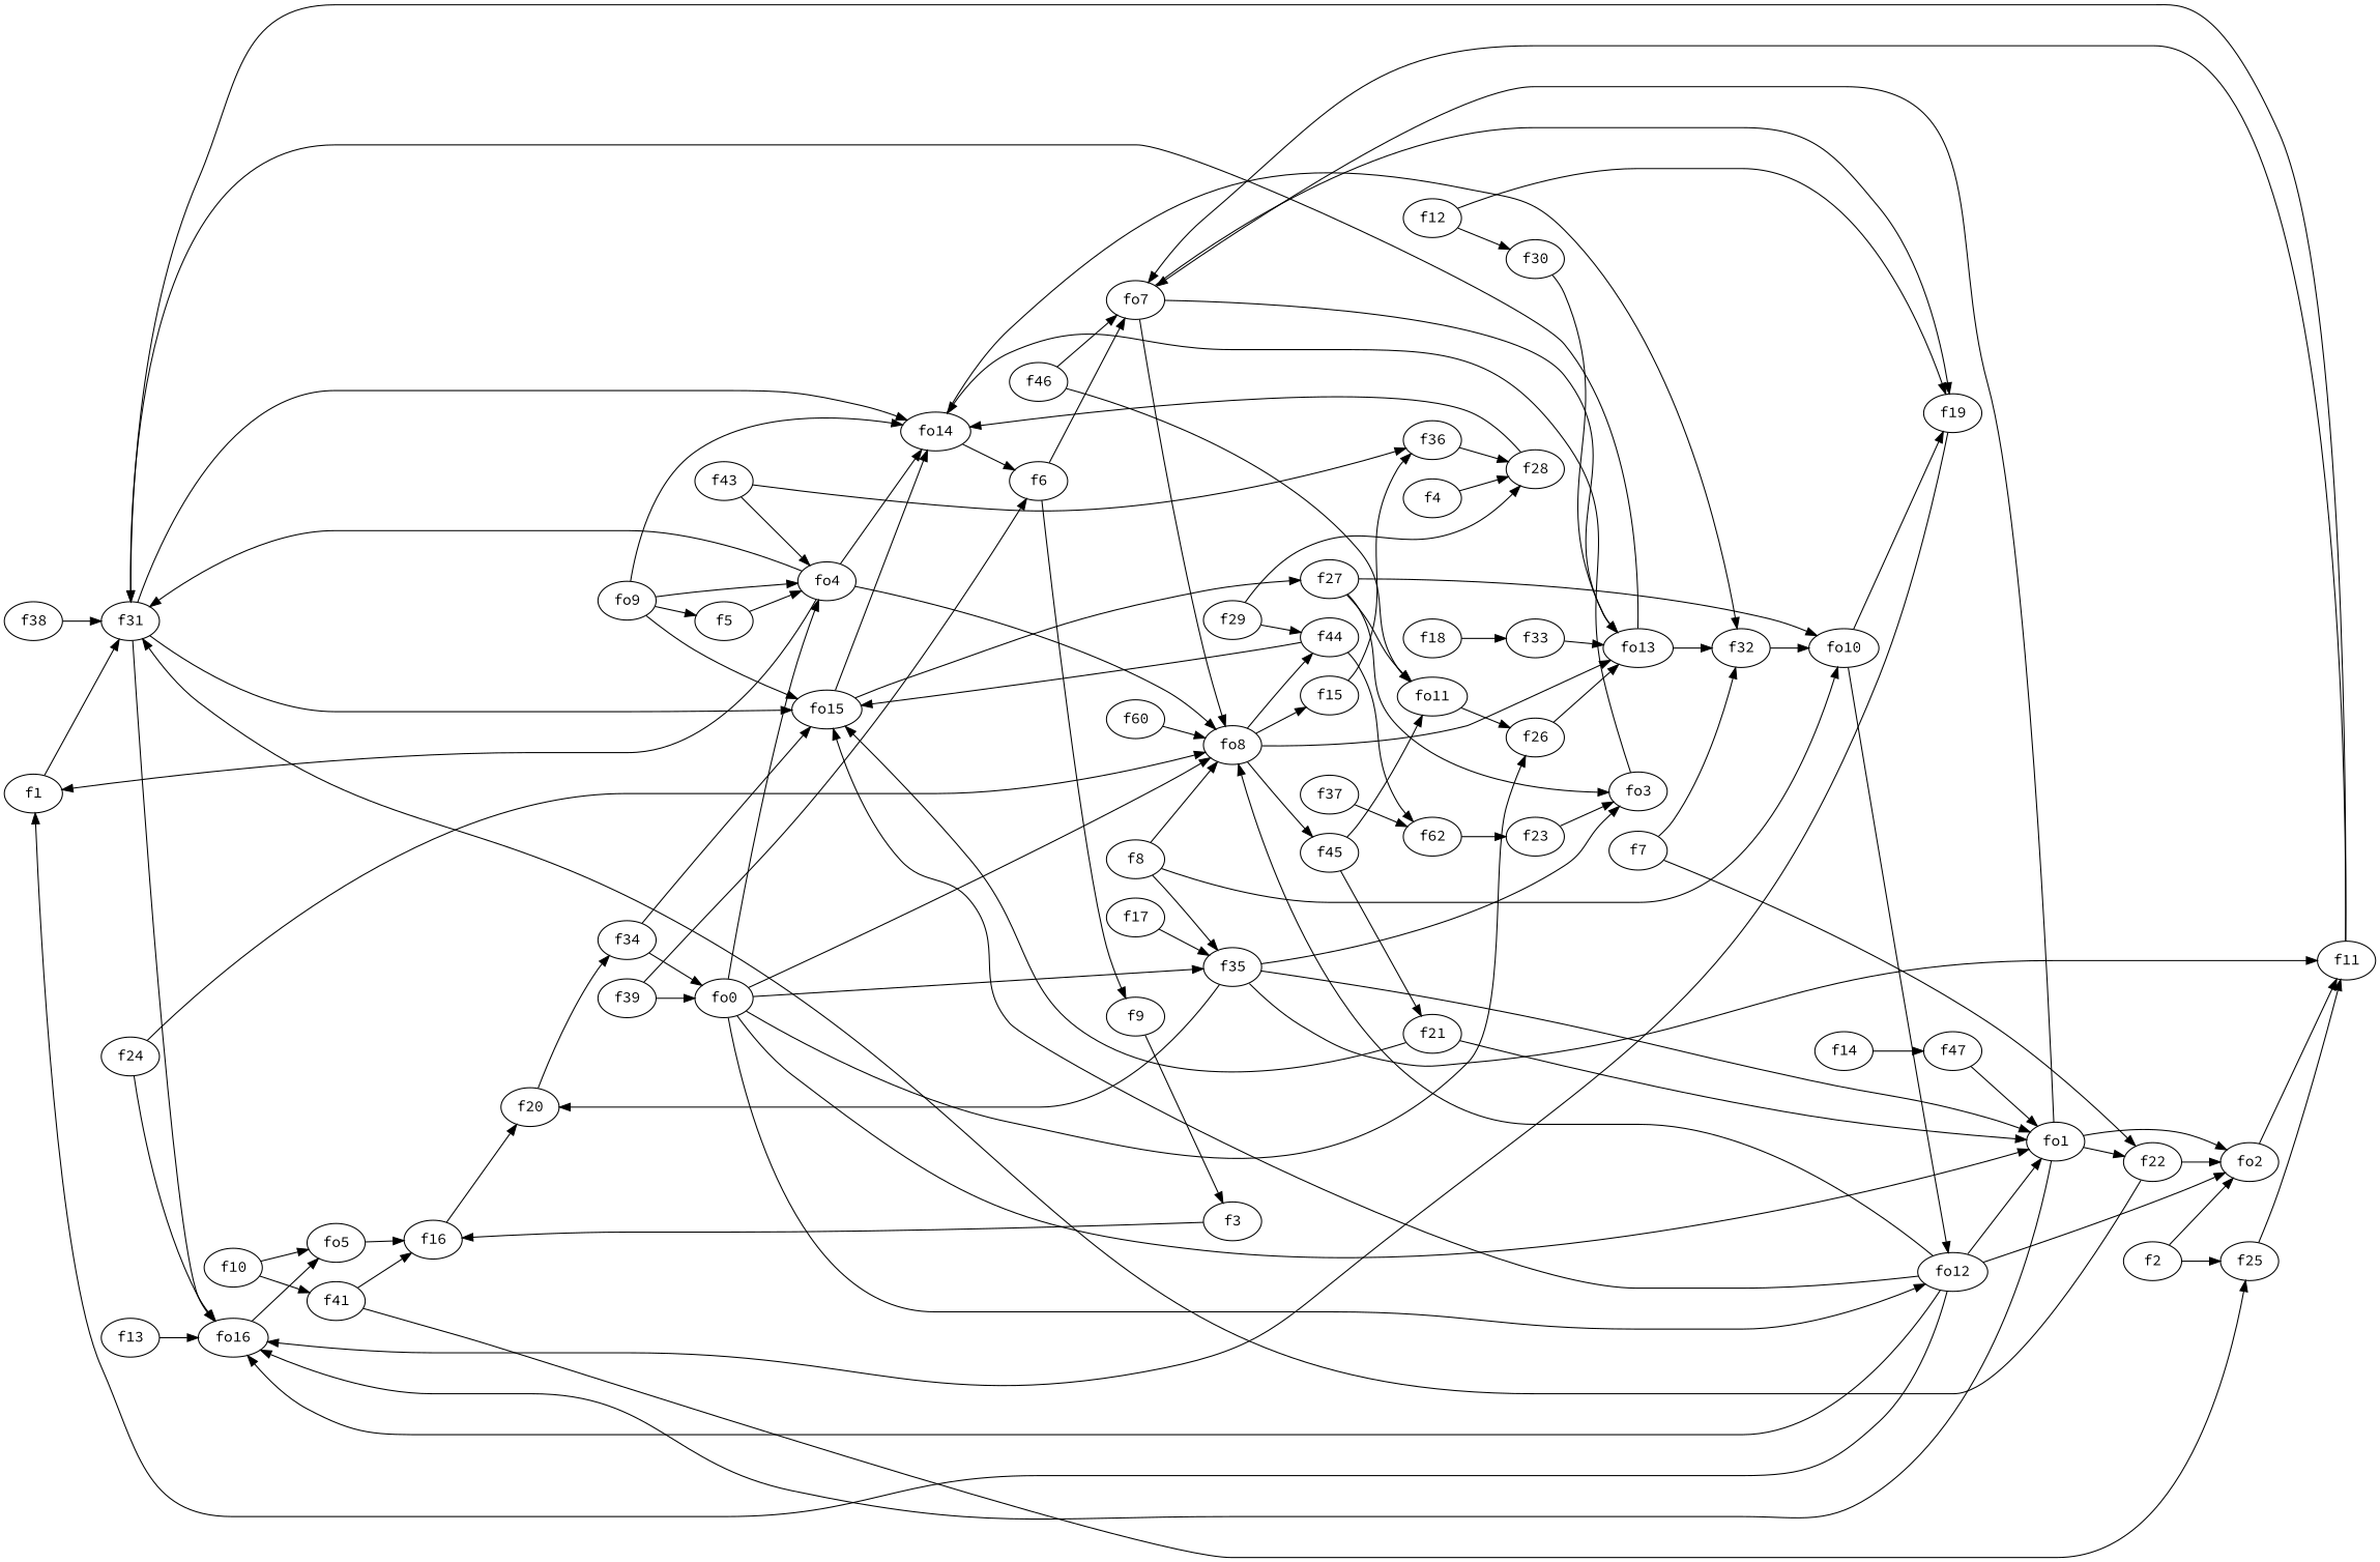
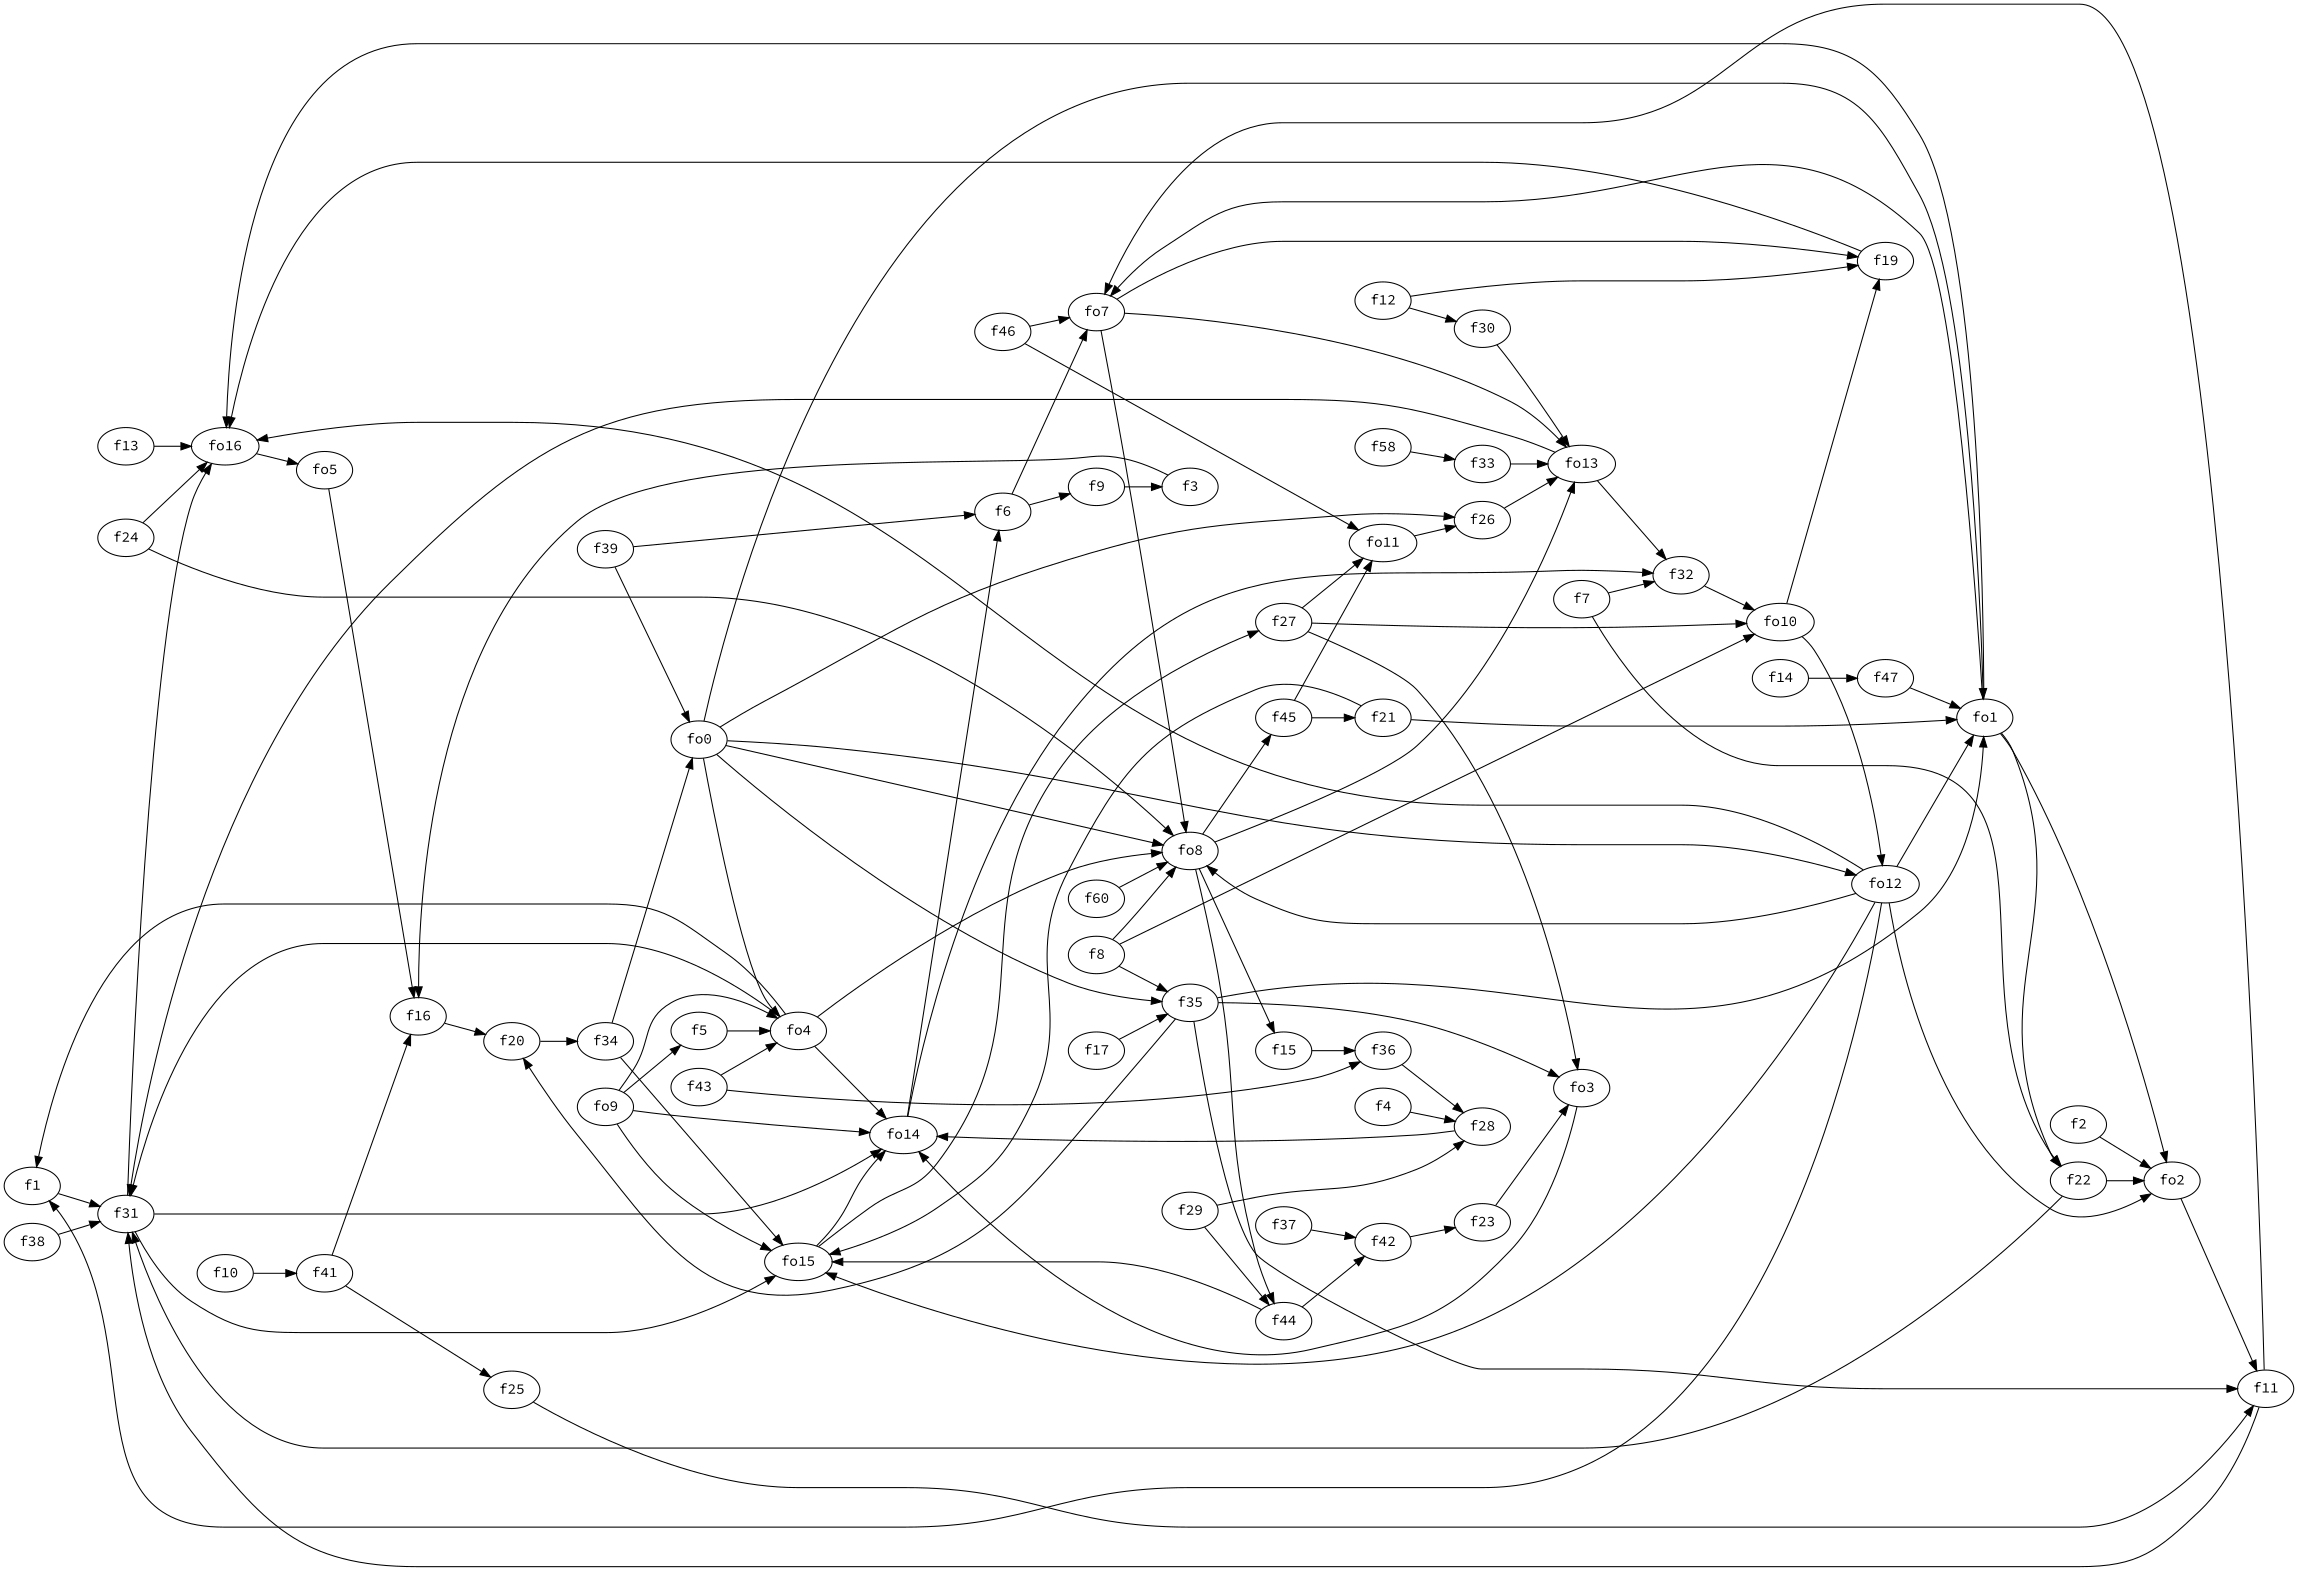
  strict digraph {
    fontname="Source Code Pro"
    rankdir=LR
    node [fontname="Source Code Pro"]
    edge [fontname="Source Code Pro" weight=2]
    f1
    f31
    fo16
    fo15
    fo14
    f2
    f25
    fo2
    f11
    f3
    f16
    f20
    f4
    f28
    f5
    fo4
    fo8
    f6
    f9
    fo7
    f19
    fo13
    f7
    f22
    f32
    fo10
    f8
    f35
    fo1
    fo3
    f15
    f44
    f45
    fo12
    f10
    f41
    fo5
    f12
    f30
    f13
    f14
    f47
    f36
    f34
    f17
-   f18
+   f18 [label=f58]
    f33
    n48 [label=fo0]
    f21
    f27
    f23
    f24
    f26
    fo11
    f29
-   f42 [label=f62]
+   f42
    f37
    f38
    f39
    n60 [label=f60]
    f43
    f46
    fo9
    f1 -> f31
    f31 -> fo16
    f31 -> fo15
    f31 -> fo14
    fo16 -> fo5
    fo15 -> fo14
    fo15 -> f27
    fo14 -> f6
    fo14 -> f32
-   f2 -> f25
    f2 -> fo2
    f25 -> f11
    fo2 -> f11
    f11 -> f31
    f11 -> fo7
    f3 -> f16
    f16 -> f20
    f20 -> f34
    f4 -> f28
    f28 -> fo14
    f5 -> fo4
    fo4 -> f1
    fo4 -> f31
    fo4 -> fo14
    fo4 -> fo8
    fo8 -> fo13
    fo8 -> f15
    fo8 -> f44
    fo8 -> f45
    f6 -> f9
    f6 -> fo7
    f9 -> f3
    fo7 -> fo8
    fo7 -> f19
    fo7 -> fo13
    f19 -> fo16
    fo13 -> f31
    fo13 -> f32
    f7 -> f22
    f7 -> f32
    f22 -> f31
    f22 -> fo2
    f32 -> fo10
    fo10 -> f19
    fo10 -> fo12
    f8 -> fo8
    f8 -> fo10
    f8 -> f35
    f35 -> f11
    f35 -> f20
    f35 -> fo1
    f35 -> fo3
    fo1 -> fo16
    fo1 -> fo2
    fo1 -> fo7
    fo1 -> f22
    fo3 -> fo14
    f15 -> f36
    f44 -> fo15
    f44 -> f42
    f45 -> f21
    f45 -> fo11
    fo12 -> f1
    fo12 -> fo16
    fo12 -> fo15
    fo12 -> fo2
    fo12 -> fo8
    fo12 -> fo1
    f10 -> f41
-   f10 -> fo5
    f41 -> f25
    f41 -> f16
    fo5 -> f16
    f12 -> f19
    f12 -> f30
    f30 -> fo13
    f13 -> fo16
    f14 -> f47
    f47 -> fo1
    f36 -> f28
    f34 -> fo15
    f34 -> n48
    f17 -> f35
    f18 -> f33
    f33 -> fo13
    n48 -> fo4
    n48 -> fo8
    n48 -> f35
    n48 -> fo1
    n48 -> fo12
    n48 -> f26
    f21 -> fo15
    f21 -> fo1
    f27 -> fo10
    f27 -> fo3
    f27 -> fo11
    f23 -> fo3
    f24 -> fo16
    f24 -> fo8
    f26 -> fo13
    fo11 -> f26
    f29 -> f28
    f29 -> f44
    f42 -> f23
    f37 -> f42
    f38 -> f31
    f39 -> f6
    f39 -> n48
    n60 -> fo8
    f43 -> fo4
    f43 -> f36
    f46 -> fo7
    f46 -> fo11
    fo9 -> fo15
    fo9 -> fo14
    fo9 -> f5
    fo9 -> fo4
  }
